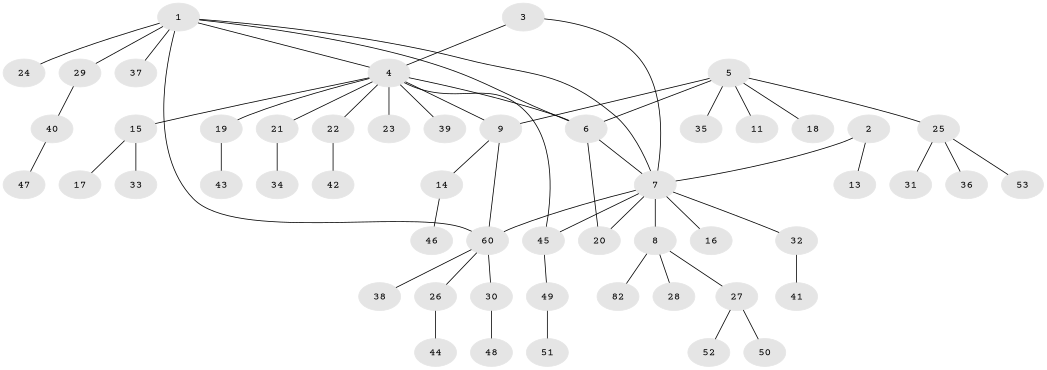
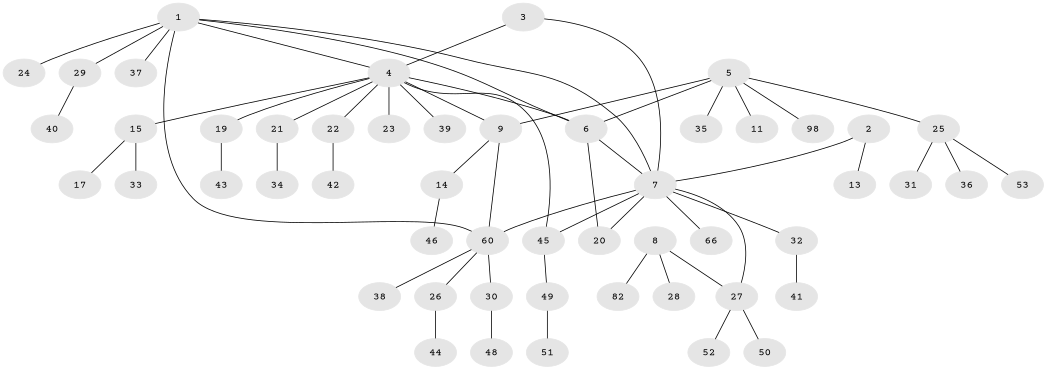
  graph {
    fontname="Courier Prime"
    node [color=gray90 fontname="Courier Prime" style=filled]
    edge [fontname="Courier Prime"]
    1
    4
    6
    n4 [label=60]
    24
    29
    37
    7
    2
    13
    9
    15
    19
    21
    22
    23
    39
    45
    20
    26
    30
    38
    40
    8
-   16
+   16 [label=66]
    32
    3
    14
    17
    33
    43
    34
    42
    49
    5
    11
-   18
+   18 [label=98]
    25
    35
    31
    36
    53
    n43 [label=82]
    27
    28
    41
    50
    52
    46
    44
    48
-   47
    51
    1 -- 4
    1 -- 6
    1 -- n4
    1 -- 24
    1 -- 29
    1 -- 37
    1 -- 7
    4 -- 6
    4 -- 9
    4 -- 15
    4 -- 19
    4 -- 21
    4 -- 22
    4 -- 23
    4 -- 39
    4 -- 45
    6 -- 7
    6 -- 20
    n4 -- 26
    n4 -- 30
    n4 -- 38
    29 -- 40
    7 -- n4
    7 -- 45
    7 -- 20
-   7 -- 8
+   7 -- 27
    7 -- 16
    7 -- 32
    2 -- 7
    2 -- 13
    9 -- n4
    9 -- 14
    15 -- 17
    15 -- 33
    19 -- 43
    21 -- 34
    22 -- 42
    45 -- 49
    26 -- 44
    30 -- 48
-   40 -- 47
    8 -- n43
    8 -- 27
    8 -- 28
    32 -- 41
    3 -- 4
    3 -- 7
    14 -- 46
    49 -- 51
    5 -- 6
    5 -- 9
    5 -- 11
    5 -- 18
    5 -- 25
    5 -- 35
    25 -- 31
    25 -- 36
    25 -- 53
    27 -- 50
    27 -- 52
  }
